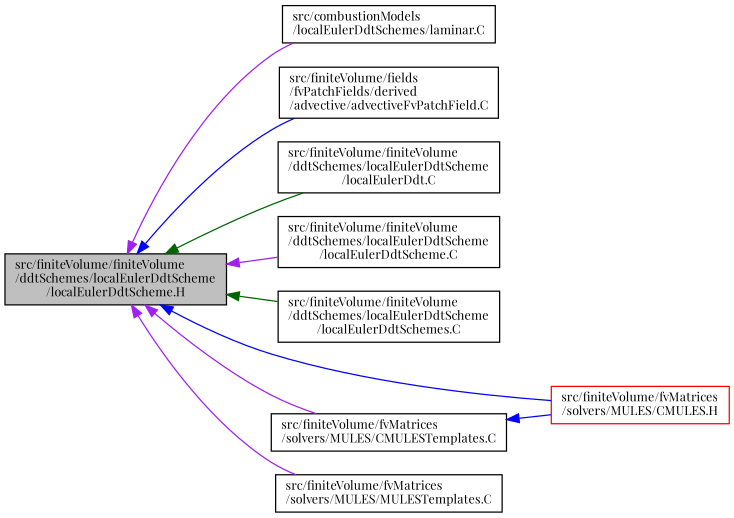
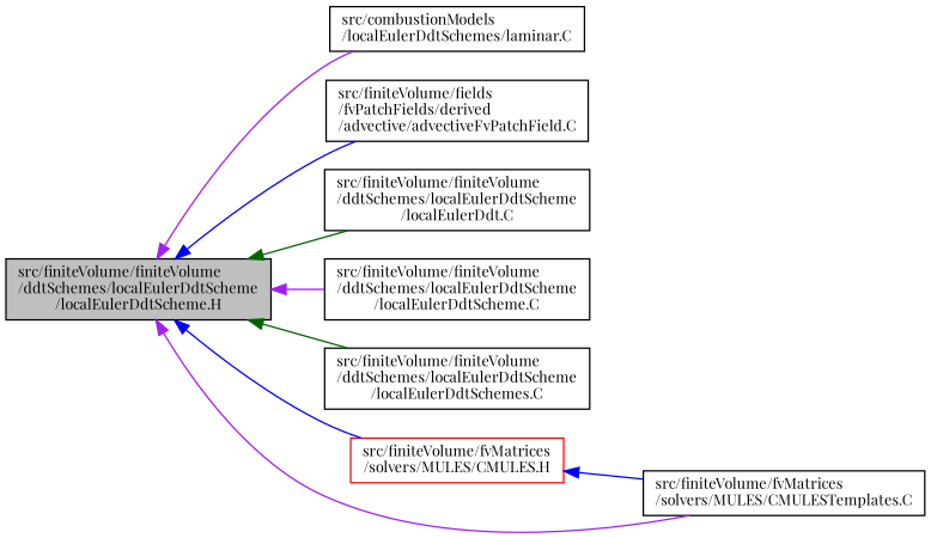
  digraph {
    fontname="Playfair Display"
    rankdir=LR
    node [color=black fontname="Playfair Display" fontsize=10 shape=record]
    edge [color=purple dir=back fontname="Playfair Display" fontsize=10 labelfontname=Helvetica labelfontsize=10 style=solid]
    n1 [fillcolor=grey75 fontcolor=black height=0.2 label="src/finiteVolume/finiteVolume\l/ddtSchemes/localEulerDdtScheme\l/localEulerDdtScheme.H" style=filled width=0.4]
    n2 [height=0.2 label="src/combustionModels\l/localEulerDdtSchemes/laminar.C" width=0.4]
    n3 [height=0.2 label="src/finiteVolume/fields\l/fvPatchFields/derived\l/advective/advectiveFvPatchField.C" width=0.4]
    n4 [height=0.2 label="src/finiteVolume/finiteVolume\l/ddtSchemes/localEulerDdtScheme\l/localEulerDdt.C" width=0.4]
    n5 [height=0.2 label="src/finiteVolume/finiteVolume\l/ddtSchemes/localEulerDdtScheme\l/localEulerDdtScheme.C" width=0.4]
    n6 [height=0.2 label="src/finiteVolume/finiteVolume\l/ddtSchemes/localEulerDdtScheme\l/localEulerDdtSchemes.C" width=0.4]
    n7 [color=red height=0.2 label="src/finiteVolume/fvMatrices\l/solvers/MULES/CMULES.H" width=0.4]
    n8 [height=0.2 label="src/finiteVolume/fvMatrices\l/solvers/MULES/CMULESTemplates.C" width=0.4]
-   n9 [height=0.2 label="src/finiteVolume/fvMatrices\l/solvers/MULES/MULESTemplates.C" width=0.4]
    n1 -> n2
    n1 -> n3 [color=blue]
    n1 -> n4 [color=darkgreen]
    n1 -> n5
    n1 -> n6 [color=darkgreen]
    n1 -> n7 [color=blue]
    n1 -> n8
-   n1 -> n9
-   n8 -> n7 [color=blue]
+   n7 -> n8 [color=blue]
  }
